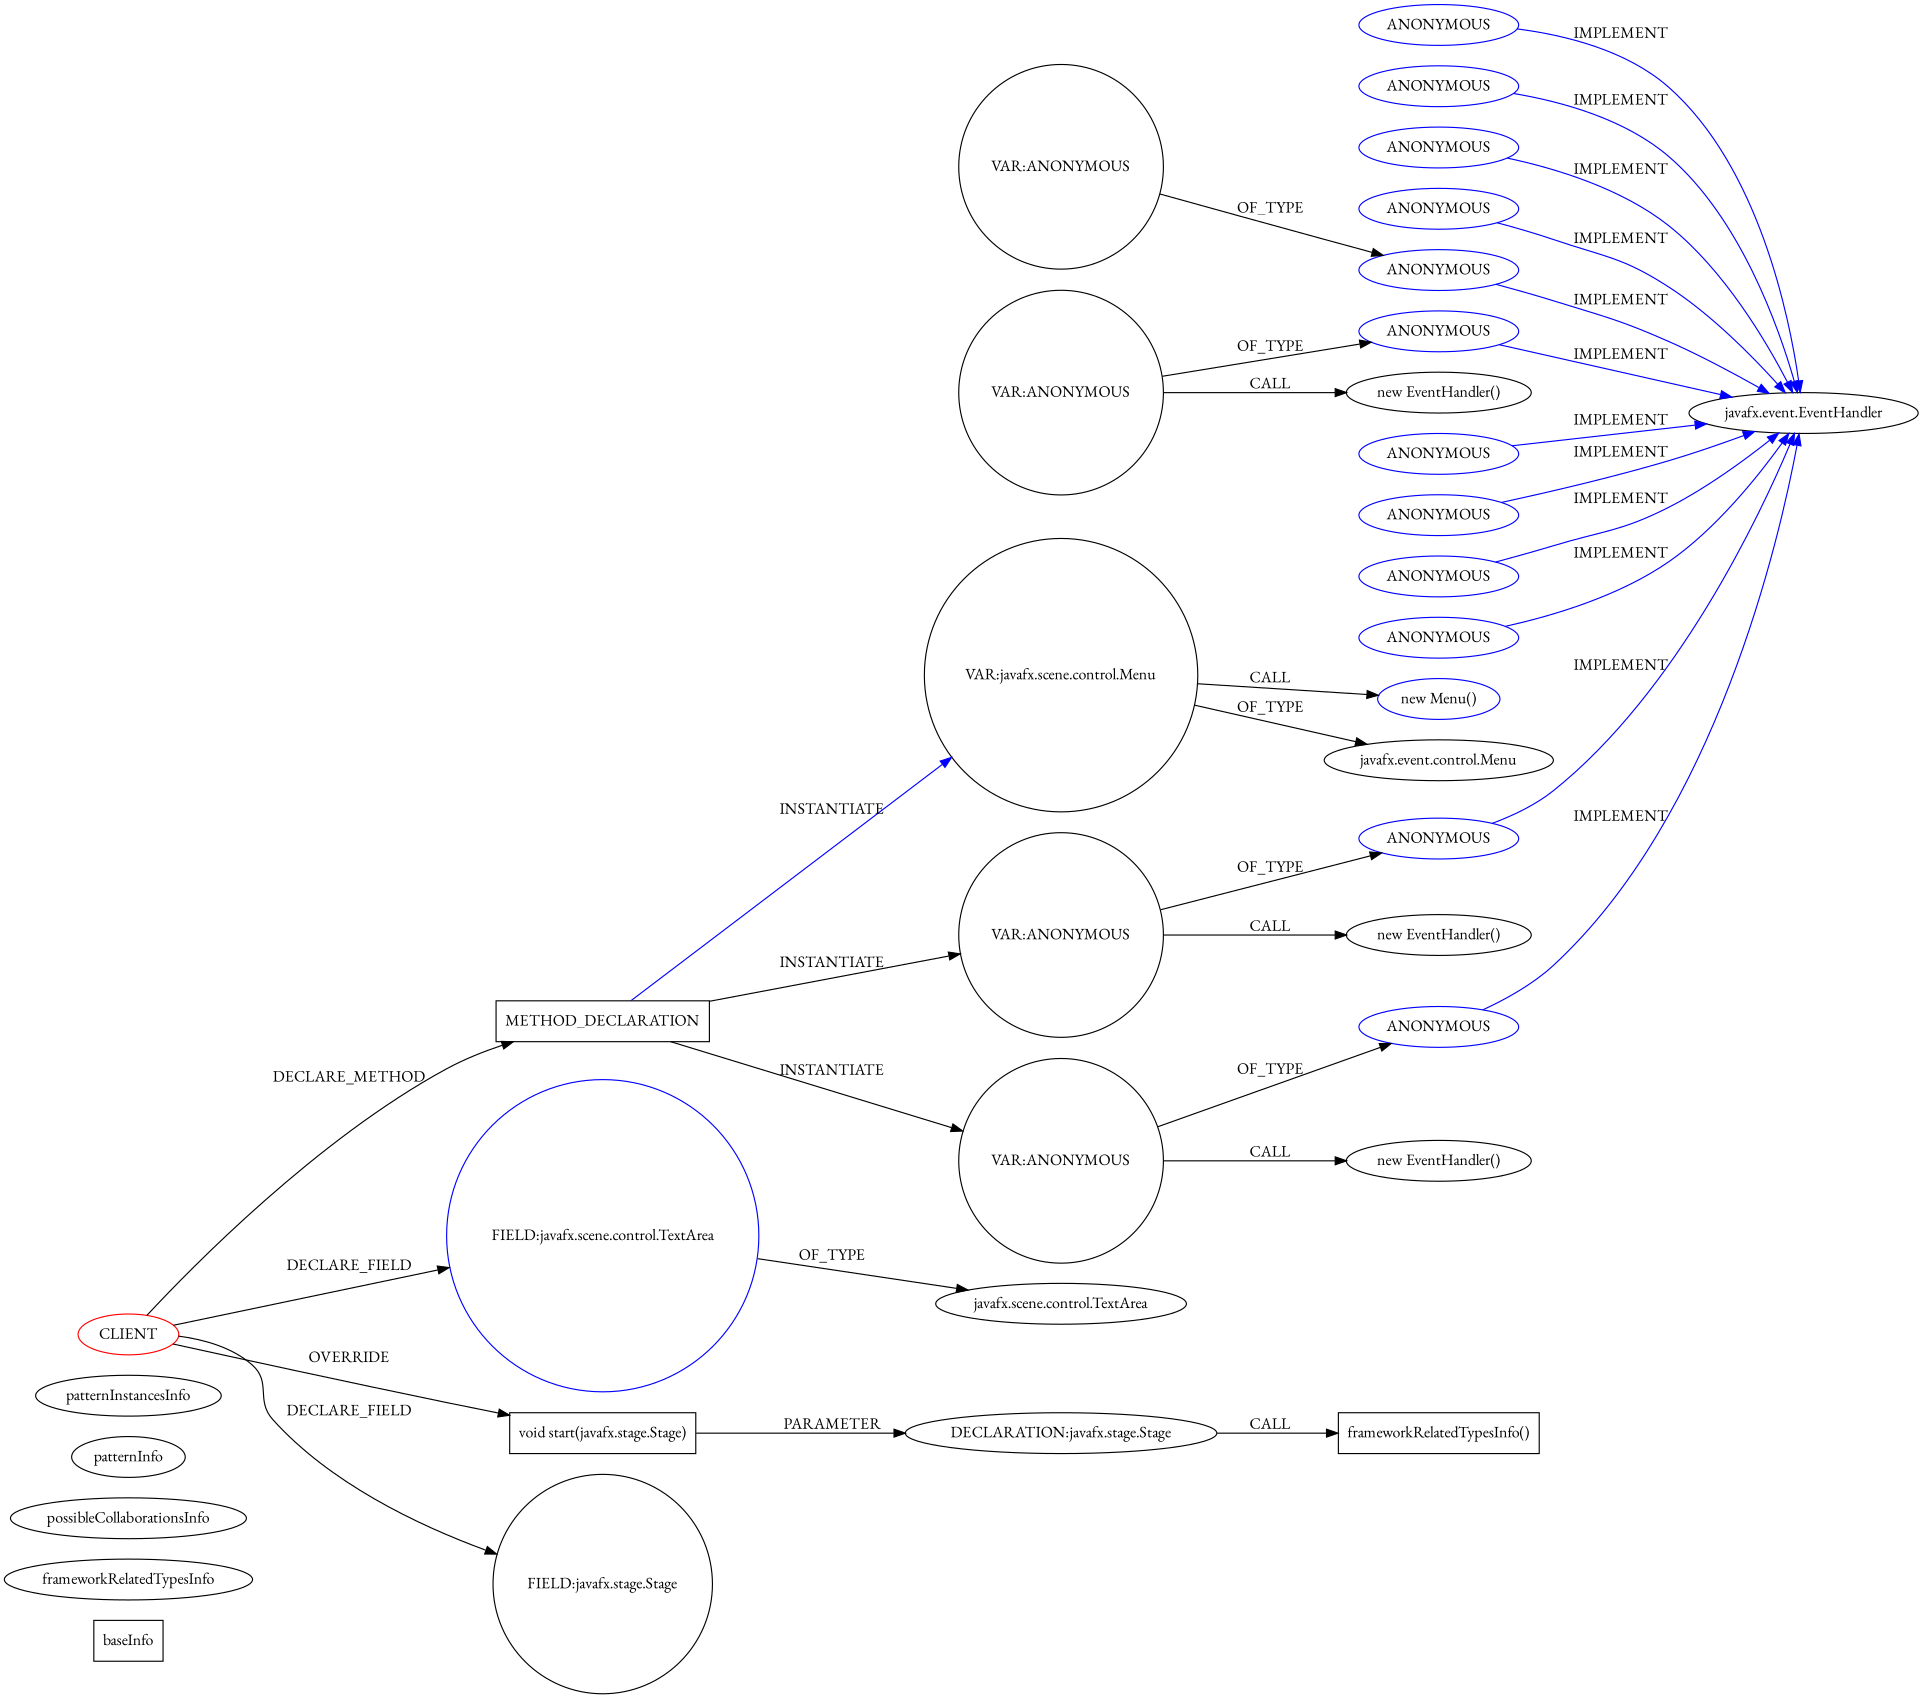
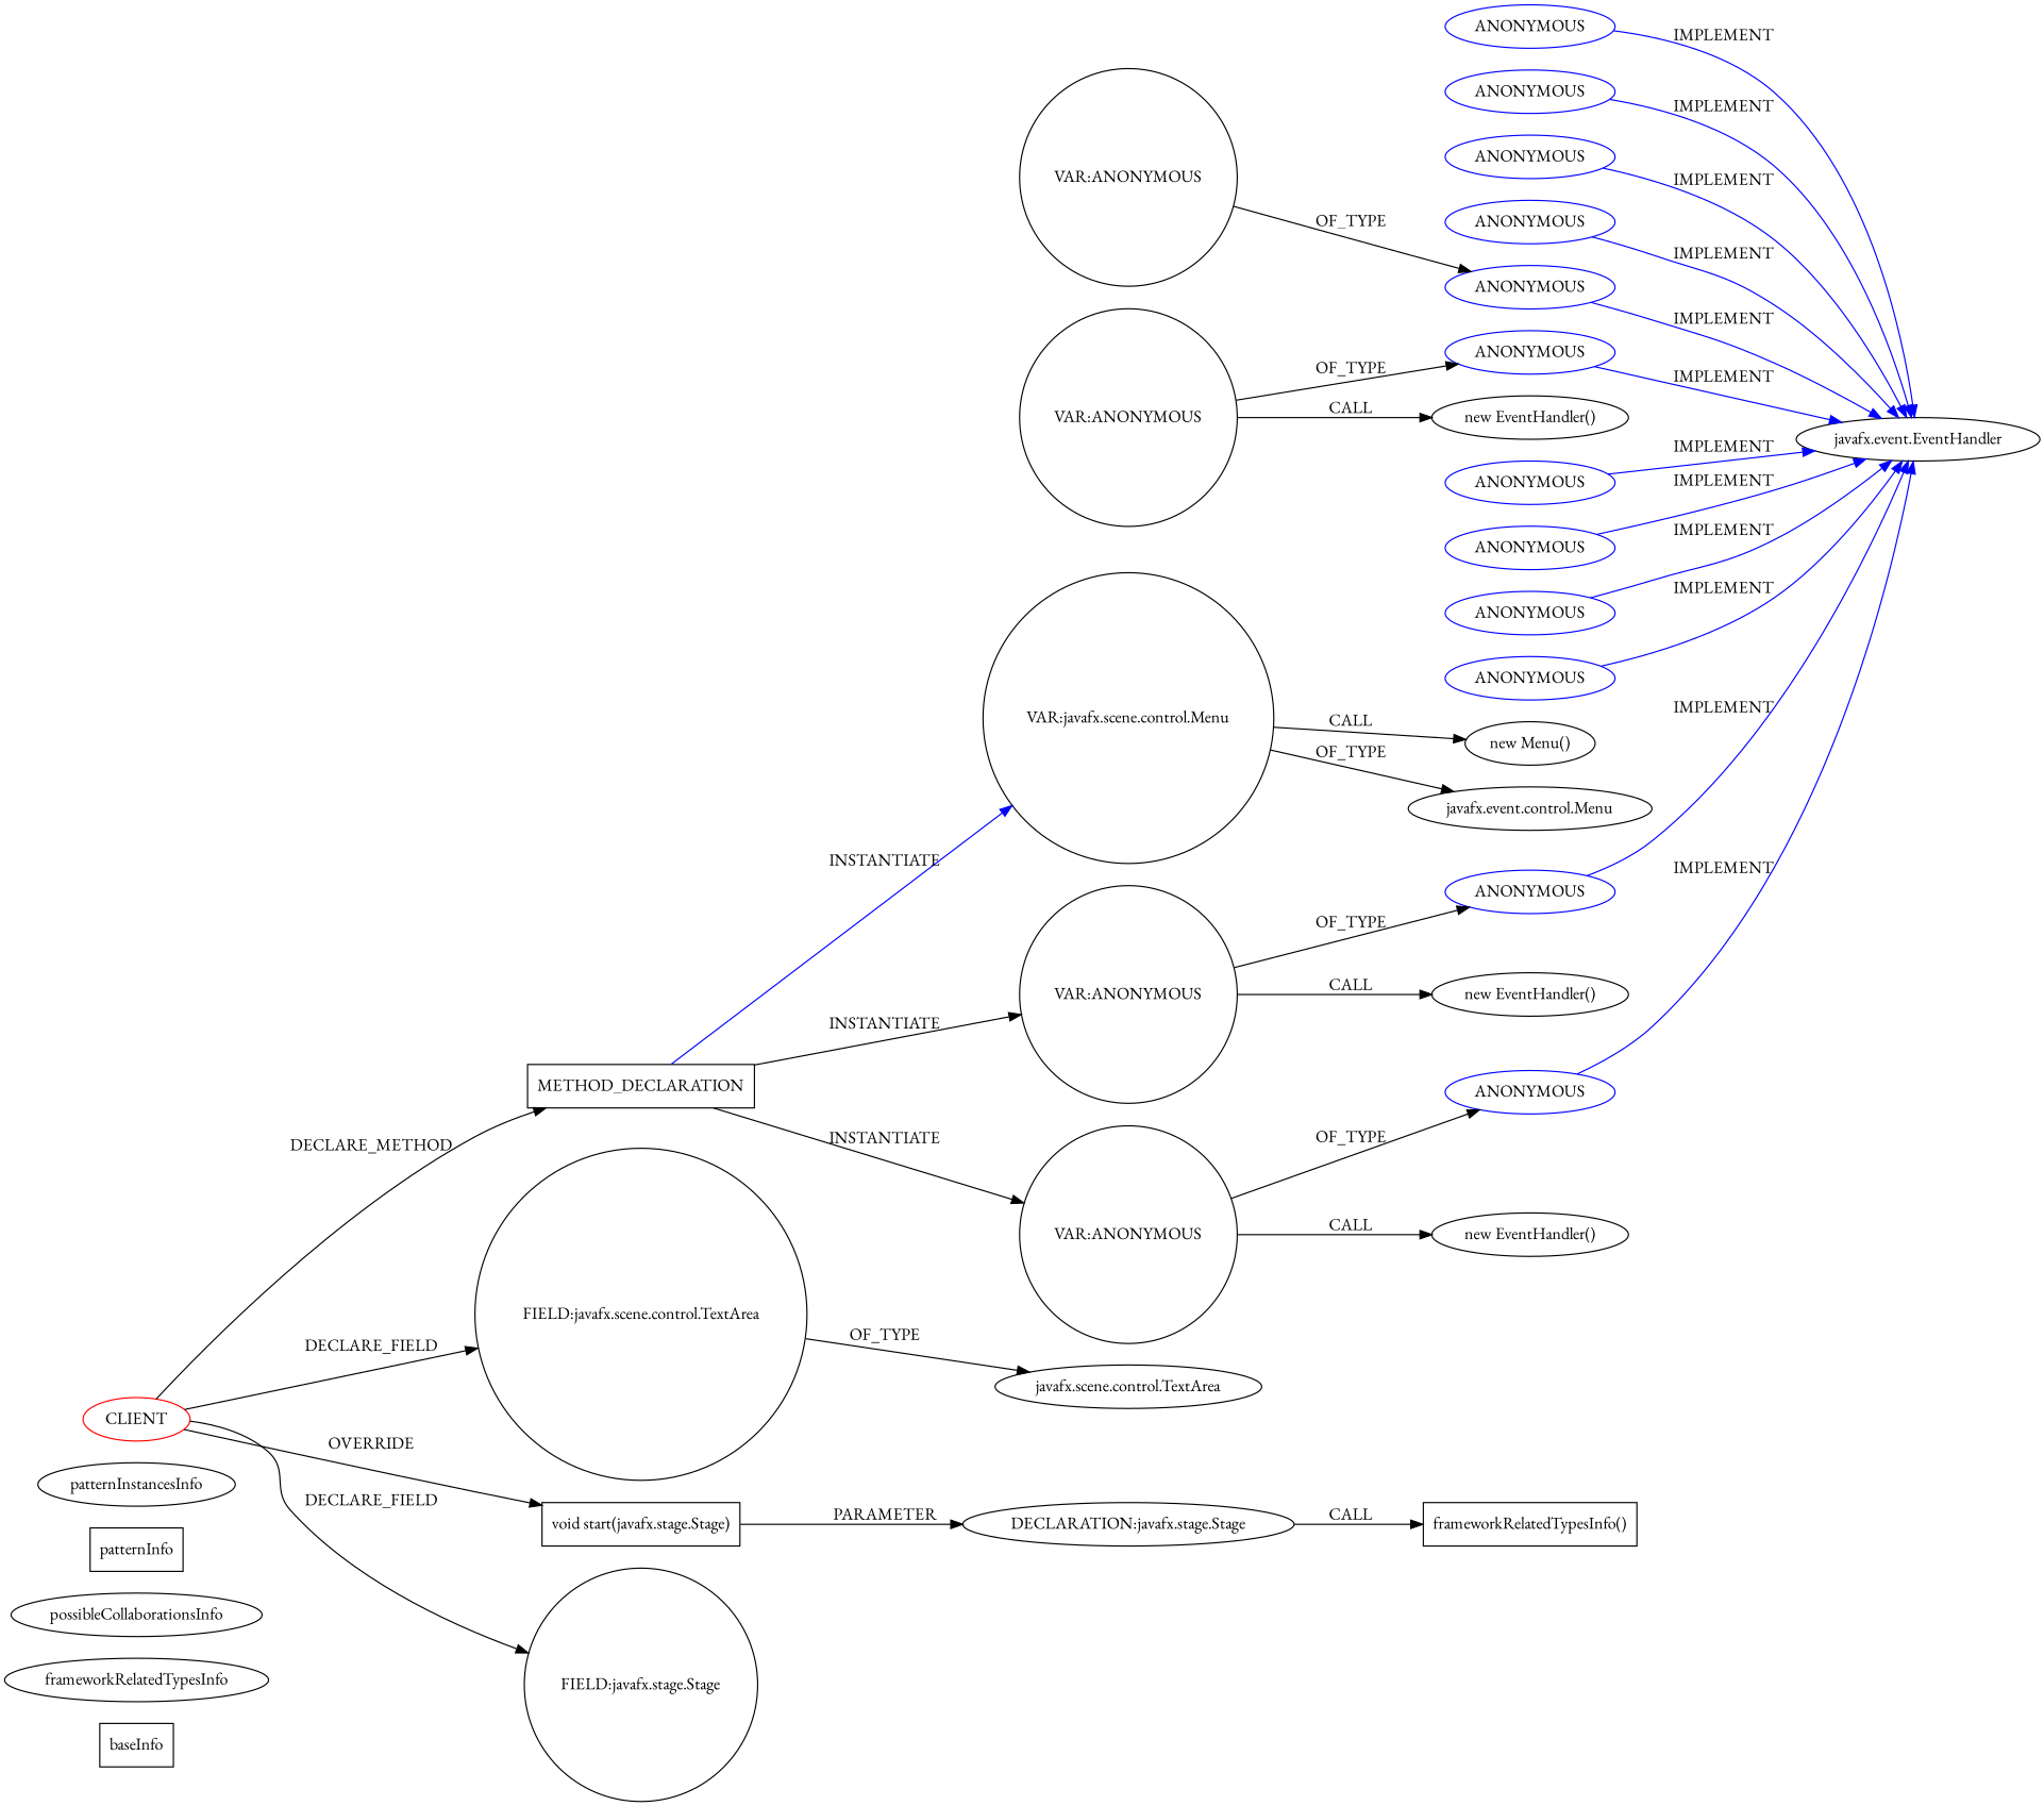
  digraph {
    fontname="EB Garamond"
    rankdir=LR
    node [fontname="EB Garamond" isFrameworkType=false vertexType=REFERENCE_ANONYMOUS_DECLARATION]
    edge [fontname="EB Garamond"]
    baseInfo [category=pattern graphId=1820 isAnonymous=false possibleRelation=false shape=box isFrameworkType="" vertexType=""]
    frameworkRelatedTypesInfo [isFrameworkType="" vertexType=""]
    possibleCollaborationsInfo [isFrameworkType="" vertexType=""]
-   patternInfo [frequency=2.0 patternRootClient=0 isFrameworkType="" vertexType=""]
+   patternInfo [frequency=2.0 patternRootClient=0 shape=box isFrameworkType="" vertexType=""]
    patternInstancesInfo [0="indysvision-EatWorldEditor~/indysvision-EatWorldEditor/EatWorldEditor-master/src/com/indyvision/eatworld/editor/Main.java~Main~3178" 1="Zulukas-IJA~/Zulukas-IJA/IJA-master/src/InsightJournalApplication/GUI.java~GUI~1631" isFrameworkType="" vertexType=""]
-   n6 [label="new Menu()" vertexType=CONSTRUCTOR_CALL color=blue]
+   n6 [label="new Menu()" vertexType=CONSTRUCTOR_CALL]
    n7 [label="VAR:javafx.scene.control.Menu" shape=circle vertexType=VARIABLE_EXPRESION]
    n8 [label="javafx.event.control.Menu" vertexType=FRAMEWORK_CLASS_TYPE]
    n9 [label=METHOD_DECLARATION shape=box vertexType=CLIENT_METHOD_DECLARATION]
    n10 [label="VAR:ANONYMOUS" shape=circle vertexType=VARIABLE_EXPRESION]
    n11 [label="VAR:ANONYMOUS" shape=circle vertexType=VARIABLE_EXPRESION]
    n12 [color=blue label=ANONYMOUS]
    n13 [label="new EventHandler()" vertexType=CONSTRUCTOR_CALL]
    n14 [color=blue label=ANONYMOUS]
    n15 [label="new EventHandler()" vertexType=CONSTRUCTOR_CALL]
    n16 [color=red label=CLIENT vertexType=ROOT_CLIENT_CLASS_DECLARATION]
-   n17 [label="FIELD:javafx.scene.control.TextArea" shape=circle vertexType=FIELD_DECLARATION color=blue]
+   n17 [label="FIELD:javafx.scene.control.TextArea" shape=circle vertexType=FIELD_DECLARATION]
    n18 [label="void start(javafx.stage.Stage)" shape=box vertexType=OVERRIDING_METHOD_DECLARATION]
    n19 [label="FIELD:javafx.stage.Stage" shape=circle vertexType=FIELD_DECLARATION]
    n20 [label="javafx.scene.control.TextArea" vertexType=FRAMEWORK_CLASS_TYPE]
    n21 [label="DECLARATION:javafx.stage.Stage" vertexType=PARAMETER_DECLARATION]
    n22 [label="frameworkRelatedTypesInfo()" shape=box vertexType=INSIDE_CALL]
    n23 [label="javafx.event.EventHandler" vertexType=FRAMEWORK_INTERFACE_TYPE]
    n24 [color=blue label=ANONYMOUS]
    n25 [color=blue label=ANONYMOUS]
    n26 [color=blue label=ANONYMOUS]
    n27 [color=blue label=ANONYMOUS]
    n28 [color=blue label=ANONYMOUS]
    n29 [color=blue label=ANONYMOUS]
    n30 [color=blue label=ANONYMOUS]
    n31 [color=blue label=ANONYMOUS]
    n32 [color=blue label=ANONYMOUS]
    n33 [color=blue label=ANONYMOUS]
    n34 [label="VAR:ANONYMOUS" shape=circle vertexType=VARIABLE_EXPRESION]
    n35 [label="new EventHandler()" vertexType=CONSTRUCTOR_CALL]
    n36 [label="VAR:ANONYMOUS" shape=circle vertexType=VARIABLE_EXPRESION]
    n7 -> n6 [label=CALL]
    n7 -> n8 [label=OF_TYPE]
    n9 -> n7 [color=blue label=INSTANTIATE]
    n9 -> n10 [label=INSTANTIATE]
    n9 -> n11 [label=INSTANTIATE]
    n10 -> n12 [label=OF_TYPE]
    n10 -> n13 [label=CALL]
    n11 -> n14 [label=OF_TYPE]
    n11 -> n15 [label=CALL]
    n12 -> n23 [color=blue label=IMPLEMENT]
    n14 -> n23 [color=blue label=IMPLEMENT]
    n16 -> n9 [label=DECLARE_METHOD]
    n16 -> n17 [label=DECLARE_FIELD]
    n16 -> n18 [label=OVERRIDE]
    n16 -> n19 [label=DECLARE_FIELD]
    n17 -> n20 [label=OF_TYPE]
    n18 -> n21 [label=PARAMETER]
    n21 -> n22 [label=CALL]
    n24 -> n23 [color=blue label=IMPLEMENT]
    n25 -> n23 [color=blue label=IMPLEMENT]
    n26 -> n23 [color=blue label=IMPLEMENT]
    n27 -> n23 [color=blue label=IMPLEMENT]
    n28 -> n23 [color=blue label=IMPLEMENT]
    n29 -> n23 [color=blue label=IMPLEMENT]
    n30 -> n23 [color=blue label=IMPLEMENT]
    n31 -> n23 [color=blue label=IMPLEMENT]
    n32 -> n23 [color=blue label=IMPLEMENT]
    n33 -> n23 [color=blue label=IMPLEMENT]
    n34 -> n29 [label=OF_TYPE]
    n34 -> n35 [label=CALL]
    n36 -> n28 [label=OF_TYPE]
  }
